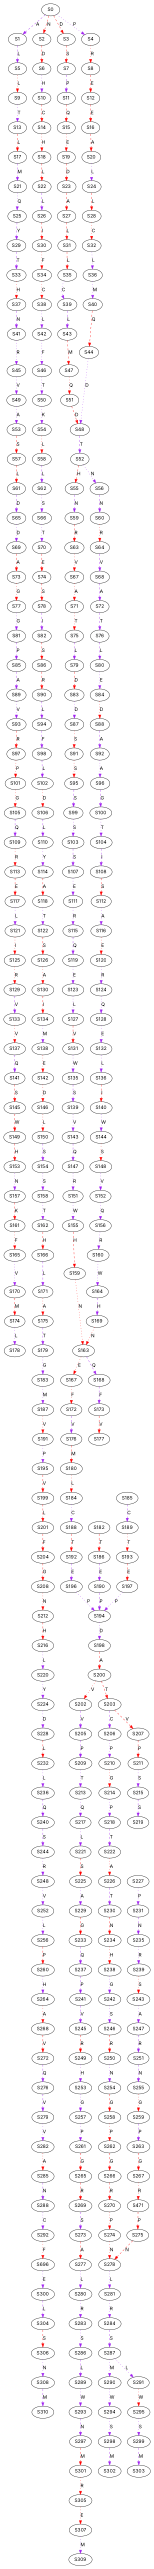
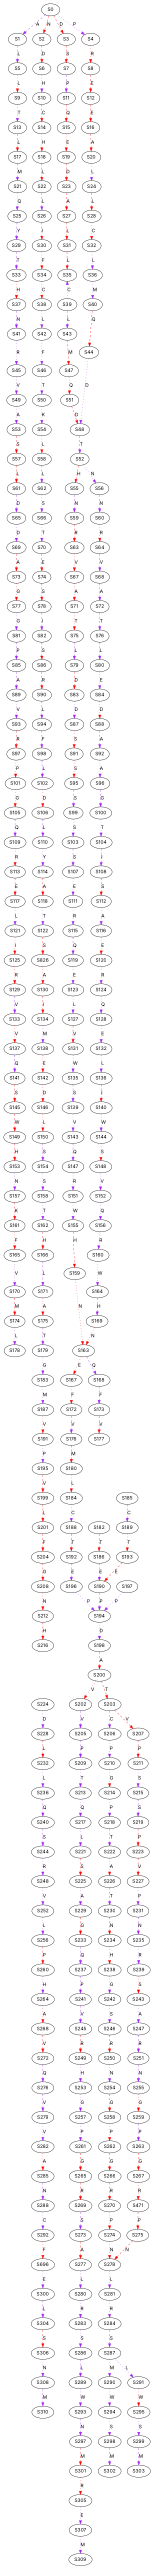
  strict digraph {
    fontname=Inter
    node [fontname=Inter]
    edge [color=purple fontname=Inter style=dotted]
    S0
    S1
    S2
    S3
    S4
    S5
    S6
    S7
    S8
    S9
    S10
    S11
    S12
    S13
    S14
    S15
    S16
    S17
    S18
    S19
    S20
    S21
    S22
    S23
    S24
    S25
    S26
    S27
    S28
    S29
    S30
    S31
    S32
    S33
    S34
    S35
    S36
    S37
    S38
    S39
    S40
    S41
    S42
    S43
    S44
    S45
    S46
    S47
    S48
    S49
    S50
    S51
    S52
    S53
    S54
    S55
    S56
    S57
    S58
    S59
    S60
    S61
    S62
    S63
    S64
    S65
    S66
    S67
    S68
    S69
    S70
    S71
    S72
    S73
    S74
    S75
    S76
    S77
    S78
    S79
    S80
    S81
    S82
    S83
    S84
    S85
    S86
    S87
    S88
    S89
    S90
    S91
    S92
    S93
    S94
    S95
    S96
    S97
    S98
    S99
    S100
    S101
    S102
    S103
    S104
    S105
    S106
    S107
    S108
    S109
    S110
    S111
    S112
    S113
    S114
    S115
    S116
    S117
    S118
    S119
    S120
    S121
    S122
    S123
    S124
    S125
-   S126
+   S126 [label=S826]
    S127
    S128
    S129
    S130
    S131
    S132
    S133
    S134
    S135
    S136
    S137
    S138
    S139
    S140
    S141
    S142
    S143
    S144
    S145
    S146
    S147
    S148
    S149
    S150
    S151
    S152
    S153
    S154
    S155
    S156
    S157
    S158
    S159
    S160
    S161
    S162
    S163
    S164
    S165
    S166
    S167
    S168
    S169
    S170
    S171
    S172
    S173
    S174
    S175
    S176
    S177
    S178
    S179
    S180
    S183
    S184
    S182
    S186
    S187
    S188
    S185
    S189
    S190
    S191
    S192
    S193
    S194
    S195
    S196
    S197
    S198
    S199
    S200
    S201
    S202
    S203
    S204
    S205
    S206
    S207
    S208
    S209
    S210
    S211
    S212
    S213
    S214
    S215
    S216
    S217
    S218
    S219
-   S220
    S221
    S222
+   S223
    S224
    S225
    S226
    S227
    S228
    S229
    S230
    S231
    S232
    S233
    S234
    S235
    S236
    S237
    S238
    S239
    S240
    S241
    S242
    S243
    S244
    S245
    S246
    S247
    S248
    S249
    S250
    S251
    S252
    S253
    S254
    S255
    S256
    S257
    S258
    S259
    S260
    S261
    S262
    S263
    S264
    S265
    S266
    S267
    S268
    S269
    S270
    n271 [label=S471]
    S272
    S273
    S274
    S275
    S276
    S277
    S278
    S279
    S280
    S281
    S282
    S283
    S284
    S285
    S286
    S287
    S288
    S289
    S290
    S291
    S292
    S293
    S294
    S295
    n296 [label=S696]
    S297
    S298
    S299
    S300
    S301
    S302
    S303
    S304
    S305
    S306
    S307
    S308
    S309
    S310
    S0 -> S1 [label=A style=dashed]
    S0 -> S2 [color=red label=N style=dashed]
    S0 -> S3 [color=red label=D style=dashed]
    S0 -> S4 [label=P]
    S1 -> S5 [label=L style=dashed]
    S2 -> S6 [color=red label=D style=dashed]
    S3 -> S7 [color=red label=S style=dashed]
    S4 -> S8 [color=red label=R]
    S5 -> S9 [color=red label=L]
    S6 -> S10 [label=H]
    S7 -> S11 [label=P style=dashed]
    S8 -> S12 [color=red label=E style=dashed]
    S9 -> S13 [label=T]
    S10 -> S14 [color=red label=C style=dashed]
    S11 -> S15 [color=red label=Q style=dashed]
    S12 -> S16 [color=red label=E style=dashed]
    S13 -> S17 [color=red label=L style=dashed]
    S14 -> S18 [color=red label=H]
    S15 -> S19 [color=red label=E]
    S16 -> S20 [color=red label=A style=dashed]
    S17 -> S21 [label=M style=dashed]
    S18 -> S22 [color=red label=L style=dashed]
    S19 -> S23 [color=red label=D style=dashed]
    S20 -> S24 [label=L]
    S21 -> S25 [label=Q]
    S22 -> S26 [label=L style=dashed]
    S23 -> S27 [color=red label=A style=dashed]
    S24 -> S28 [color=red label=L style=dashed]
    S25 -> S29 [label=Y style=dashed]
    S26 -> S30 [color=red label=I style=dashed]
    S27 -> S31 [color=red label=L style=dashed]
    S28 -> S32 [color=red label=C]
    S29 -> S33 [label=T style=dashed]
    S30 -> S34 [color=red label=F]
    S31 -> S35 [color=red label=L style=dashed]
    S32 -> S36 [label=L]
    S33 -> S37 [color=red label=H]
    S34 -> S38 [color=red label=C]
-   S35 -> S39 [label=C]
+   S39 -> S35 [label=C]
    S36 -> S40 [label=M]
    S37 -> S41 [label=N style=dashed]
    S38 -> S42 [label=L]
    S39 -> S43 [label=L style=dashed]
    S40 -> S44 [color=red label=Q style=dashed]
    S41 -> S45 [label=R]
    S42 -> S46 [label=F]
    S43 -> S47 [color=red label=M style=dashed]
    S44 -> S48 [label=D]
    S45 -> S49 [label=V]
    S46 -> S50 [label=T]
    S47 -> S51 [color=red label=Q]
    S48 -> S52 [label=T style=dashed]
    S49 -> S53 [label=A]
    S50 -> S54 [label=K]
    S51 -> S48 [color=red label=D style=dashed]
    S52 -> S55 [color=red label=H style=dashed]
    S52 -> S56 [label=N]
    S53 -> S57 [color=red label=S style=dashed]
    S54 -> S58 [color=red label=L]
    S55 -> S59 [label=N style=dashed]
    S56 -> S60 [label=N style=dashed]
    S57 -> S61 [color=red label=L style=dashed]
    S58 -> S62 [label=L style=dashed]
    S59 -> S63 [color=red label=R style=dashed]
    S60 -> S64 [color=red label=R]
    S61 -> S65 [label=D style=dashed]
    S62 -> S66 [label=S]
    S63 -> S67 [color=red label=V]
    S64 -> S68 [label=V style=dashed]
    S65 -> S69 [label=D]
    S66 -> S70 [label=T]
    S67 -> S71 [color=red label=A]
    S68 -> S72 [label=A style=dashed]
    S69 -> S73 [color=red label=A style=dashed]
    S70 -> S74 [color=red label=E style=dashed]
    S71 -> S75 [color=red label=T]
    S72 -> S76 [label=T style=dashed]
    S73 -> S77 [color=red label=G]
    S74 -> S78 [color=red label=S style=dashed]
    S75 -> S79 [label=L style=dashed]
    S76 -> S80 [label=L style=dashed]
    S77 -> S81 [label=G]
    S78 -> S82 [label=I style=dashed]
    S79 -> S83 [color=red label=D style=dashed]
    S80 -> S84 [label=E]
    S81 -> S85 [label=P style=dashed]
    S82 -> S86 [color=red label=S style=dashed]
    S83 -> S87 [label=D]
    S84 -> S88 [color=red label=D]
    S85 -> S89 [label=A style=dashed]
    S86 -> S90 [color=red label=R style=dashed]
    S87 -> S91 [color=red label=S]
    S88 -> S92 [label=A style=dashed]
    S89 -> S93 [label=V]
    S90 -> S94 [label=L style=dashed]
    S91 -> S95 [color=red label=S]
    S92 -> S96 [label=A]
    S93 -> S97 [color=red label=R style=dashed]
    S94 -> S98 [label=F style=dashed]
    S95 -> S99 [label=S style=dashed]
    S96 -> S100 [label=G style=dashed]
    S97 -> S101 [color=red label=P]
    S98 -> S102 [label=L style=dashed]
    S99 -> S103 [label=S]
    S100 -> S104 [label=T]
    S101 -> S105 [color=red label=G]
    S102 -> S106 [color=red label=D]
    S103 -> S107 [label=S style=dashed]
    S104 -> S108 [label=I style=dashed]
    S105 -> S109 [label=Q style=dashed]
    S106 -> S110 [label=L style=dashed]
    S107 -> S111 [label=E]
    S108 -> S112 [color=red label=S style=dashed]
    S109 -> S113 [color=red label=R]
    S110 -> S114 [label=Y]
    S111 -> S115 [label=R]
    S112 -> S116 [label=A]
    S113 -> S117 [color=red label=E style=dashed]
    S114 -> S118 [color=red label=A style=dashed]
    S115 -> S119 [label=Q style=dashed]
    S116 -> S120 [color=red label=E]
    S117 -> S121 [label=L]
    S118 -> S122 [label=T]
    S119 -> S123 [label=E]
    S120 -> S124 [label=R]
    S121 -> S125 [color=red label=I]
    S122 -> S126 [color=red label=S style=dashed]
    S123 -> S127 [label=L]
    S124 -> S128 [label=Q]
    S125 -> S129 [color=red label=R]
    S126 -> S130 [color=red label=A]
    S127 -> S131 [color=red label=V style=dashed]
    S128 -> S132 [label=E]
    S129 -> S133 [label=V style=dashed]
    S130 -> S134 [color=red label=I style=dashed]
    S131 -> S135 [label=W]
    S132 -> S136 [label=L]
    S133 -> S137 [color=red label=V]
    S134 -> S138 [label=M]
    S135 -> S139 [label=S style=dashed]
    S136 -> S140 [color=red label=I style=dashed]
    S137 -> S141 [label=Q style=dashed]
    S138 -> S142 [color=red label=E]
    S139 -> S143 [label=V]
    S140 -> S144 [label=W]
    S141 -> S145 [color=red label=S style=dashed]
    S142 -> S146 [color=red label=D]
    S143 -> S147 [label=Q style=dashed]
    S144 -> S148 [color=red label=S]
    S145 -> S149 [color=red label=W style=dashed]
    S146 -> S150 [color=red label=L]
    S147 -> S151 [label=R]
    S148 -> S152 [label=V]
    S149 -> S153 [color=red label=H style=dashed]
    S150 -> S154 [label=S style=dashed]
    S151 -> S155 [label=W]
    S152 -> S156 [label=Q]
    S153 -> S157 [label=N]
    S154 -> S158 [label=S]
    S155 -> S159 [color=red label=H style=dashed]
    S156 -> S160 [label=R]
    S157 -> S161 [color=red label=K style=dashed]
    S158 -> S162 [label=T]
    S159 -> S163 [color=red label=N]
    S160 -> S164 [label=W]
    S161 -> S165 [color=red label=F]
    S162 -> S166 [color=red label=H style=dashed]
    S163 -> S167 [color=red label=E]
    S163 -> S168 [label=Q style=dashed]
    S164 -> S169 [label=H style=dashed]
    S165 -> S170 [label=V]
    S166 -> S171 [label=L style=dashed]
    S167 -> S172 [color=red label=F]
    S168 -> S173 [label=F style=dashed]
    S169 -> S163 [color=red label=N]
    S170 -> S174 [color=red label=M style=dashed]
    S171 -> S175 [color=red label=A]
    S172 -> S176 [label=V style=dashed]
    S173 -> S177 [color=red label=V style=dashed]
    S174 -> S178 [label=L]
    S175 -> S179 [label=T style=dashed]
    S176 -> S180 [color=red label=M style=dashed]
    S179 -> S183 [label=G]
    S180 -> S184 [color=red label=L]
    S183 -> S187 [label=M]
    S184 -> S188 [label=C]
    S182 -> S186 [color=red label=T style=dashed]
    S186 -> S190 [label=E style=dashed]
    S187 -> S191 [color=red label=V]
    S188 -> S192 [color=red label=T style=dashed]
    S185 -> S189 [label=C style=dashed]
    S189 -> S193 [color=red label=T]
    S190 -> S194 [label=P style=dashed]
    S191 -> S195 [label=P]
    S192 -> S196 [label=E style=dashed]
-   S193 -> S197 [color=red label=E style=dashed]
+   S193 -> S190 [color=red label=E style=dashed]
    S194 -> S198 [label=D]
    S195 -> S199 [color=red label=V style=dashed]
    S196 -> S194 [label=P]
    S197 -> S194 [label=P]
    S198 -> S200 [color=red label=A style=dashed]
    S199 -> S201 [color=red label=L style=dashed]
    S200 -> S202 [color=red label=V]
    S200 -> S203 [color=red label=T style=dashed]
    S201 -> S204 [color=red label=F style=dashed]
    S202 -> S205 [label=V style=dashed]
    S203 -> S206 [label=C style=dashed]
    S203 -> S207 [color=red label=V style=dashed]
    S204 -> S208 [color=red label=G style=dashed]
    S205 -> S209 [label=P style=dashed]
    S206 -> S210 [label=P]
    S207 -> S211 [color=red label=P style=dashed]
    S208 -> S212 [color=red label=N]
    S209 -> S213 [label=T]
    S210 -> S214 [color=red label=G]
    S211 -> S215 [label=S]
    S212 -> S216 [color=red label=H style=dashed]
    S213 -> S217 [label=Q]
    S214 -> S218 [label=P]
    S215 -> S219 [label=S style=dashed]
-   S216 -> S220 [label=L]
    S217 -> S221 [label=L]
    S218 -> S222 [label=T style=dashed]
-   S220 -> S224 [label=Y]
+   S219 -> S223 [color=red label=P style=dashed]
    S221 -> S225 [color=red label=S style=dashed]
    S222 -> S226 [color=red label=A]
+   S223 -> S227 [color=red label=V style=dashed]
    S224 -> S228 [label=D]
    S225 -> S229 [label=A]
    S226 -> S230 [label=T style=dashed]
    S227 -> S231 [label=P]
    S228 -> S232 [color=red label=L style=dashed]
    S229 -> S233 [color=red label=G style=dashed]
    S230 -> S234 [color=red label=N style=dashed]
    S231 -> S235 [label=N style=dashed]
    S232 -> S236 [label=L]
    S233 -> S237 [label=Q style=dashed]
    S234 -> S238 [color=red label=H]
    S235 -> S239 [label=R]
    S236 -> S240 [label=Q style=dashed]
    S237 -> S241 [label=P style=dashed]
    S238 -> S242 [label=G]
    S239 -> S243 [color=red label=S]
    S240 -> S244 [label=S style=dashed]
    S241 -> S245 [label=V style=dashed]
    S242 -> S246 [label=S]
    S243 -> S247 [label=A]
    S244 -> S248 [label=R]
    S245 -> S249 [color=red label=R style=dashed]
    S246 -> S250 [color=red label=R style=dashed]
    S247 -> S251 [label=R style=dashed]
    S248 -> S252 [label=V]
    S249 -> S253 [label=H]
    S250 -> S254 [label=N]
    S251 -> S255 [label=N style=dashed]
    S252 -> S256 [label=L]
    S253 -> S257 [label=G]
    S254 -> S258 [color=red label=G style=dashed]
    S255 -> S259 [color=red label=G]
    S256 -> S260 [color=red label=P style=dashed]
    S257 -> S261 [label=P]
    S258 -> S262 [color=red label=P]
    S259 -> S263 [label=P style=dashed]
    S260 -> S264 [label=H]
    S261 -> S265 [color=red label=G style=dashed]
    S262 -> S266 [color=red label=G style=dashed]
    S263 -> S267 [color=red label=G style=dashed]
    S264 -> S268 [color=red label=A]
    S265 -> S269 [color=red label=R style=dashed]
    S266 -> S270 [color=red label=R style=dashed]
    S267 -> n271 [color=red label=R]
    S268 -> S272 [color=red label=V style=dashed]
    S269 -> S273 [label=S style=dashed]
    S270 -> S274 [color=red label=P]
    n271 -> S275 [color=red label=P style=dashed]
    S272 -> S276 [label=Q style=dashed]
    S273 -> S277 [color=red label=A style=dashed]
    S274 -> S278 [color=red label=N]
    S275 -> S278 [color=red label=N style=dashed]
    S276 -> S279 [label=V style=dashed]
    S277 -> S280 [label=L]
    S278 -> S281 [label=L]
    S279 -> S282 [label=V]
    S280 -> S283 [label=R]
    S281 -> S284 [label=R]
    S282 -> S285 [color=red label=A]
    S283 -> S286 [label=S]
    S284 -> S287 [label=S style=dashed]
    S285 -> S288 [label=N style=dashed]
    S286 -> S289 [label=L style=dashed]
    S287 -> S290 [label=M]
    S287 -> S291 [label=L]
    S288 -> S292 [label=C]
    S289 -> S293 [label=W]
    S290 -> S294 [label=W]
    S291 -> S295 [color=red label=W]
    S292 -> n296 [color=red label=F]
    S293 -> S297 [label=N style=dashed]
    S294 -> S298 [label=S]
    S295 -> S299 [label=S]
    n296 -> S300 [label=E]
    S297 -> S301 [color=red label=M style=dashed]
    S298 -> S302 [label=M style=dashed]
    S299 -> S303 [label=M style=dashed]
    S300 -> S304 [label=L style=dashed]
    S301 -> S305 [color=red label=R]
    S304 -> S306 [color=red label=S style=dashed]
-   S305 -> S307 [color=red label=E]
+   S305 -> S307 [label=E]
    S306 -> S308 [label=N]
    S307 -> S309 [label=M]
    S308 -> S310 [label=M style=dashed]
  }
